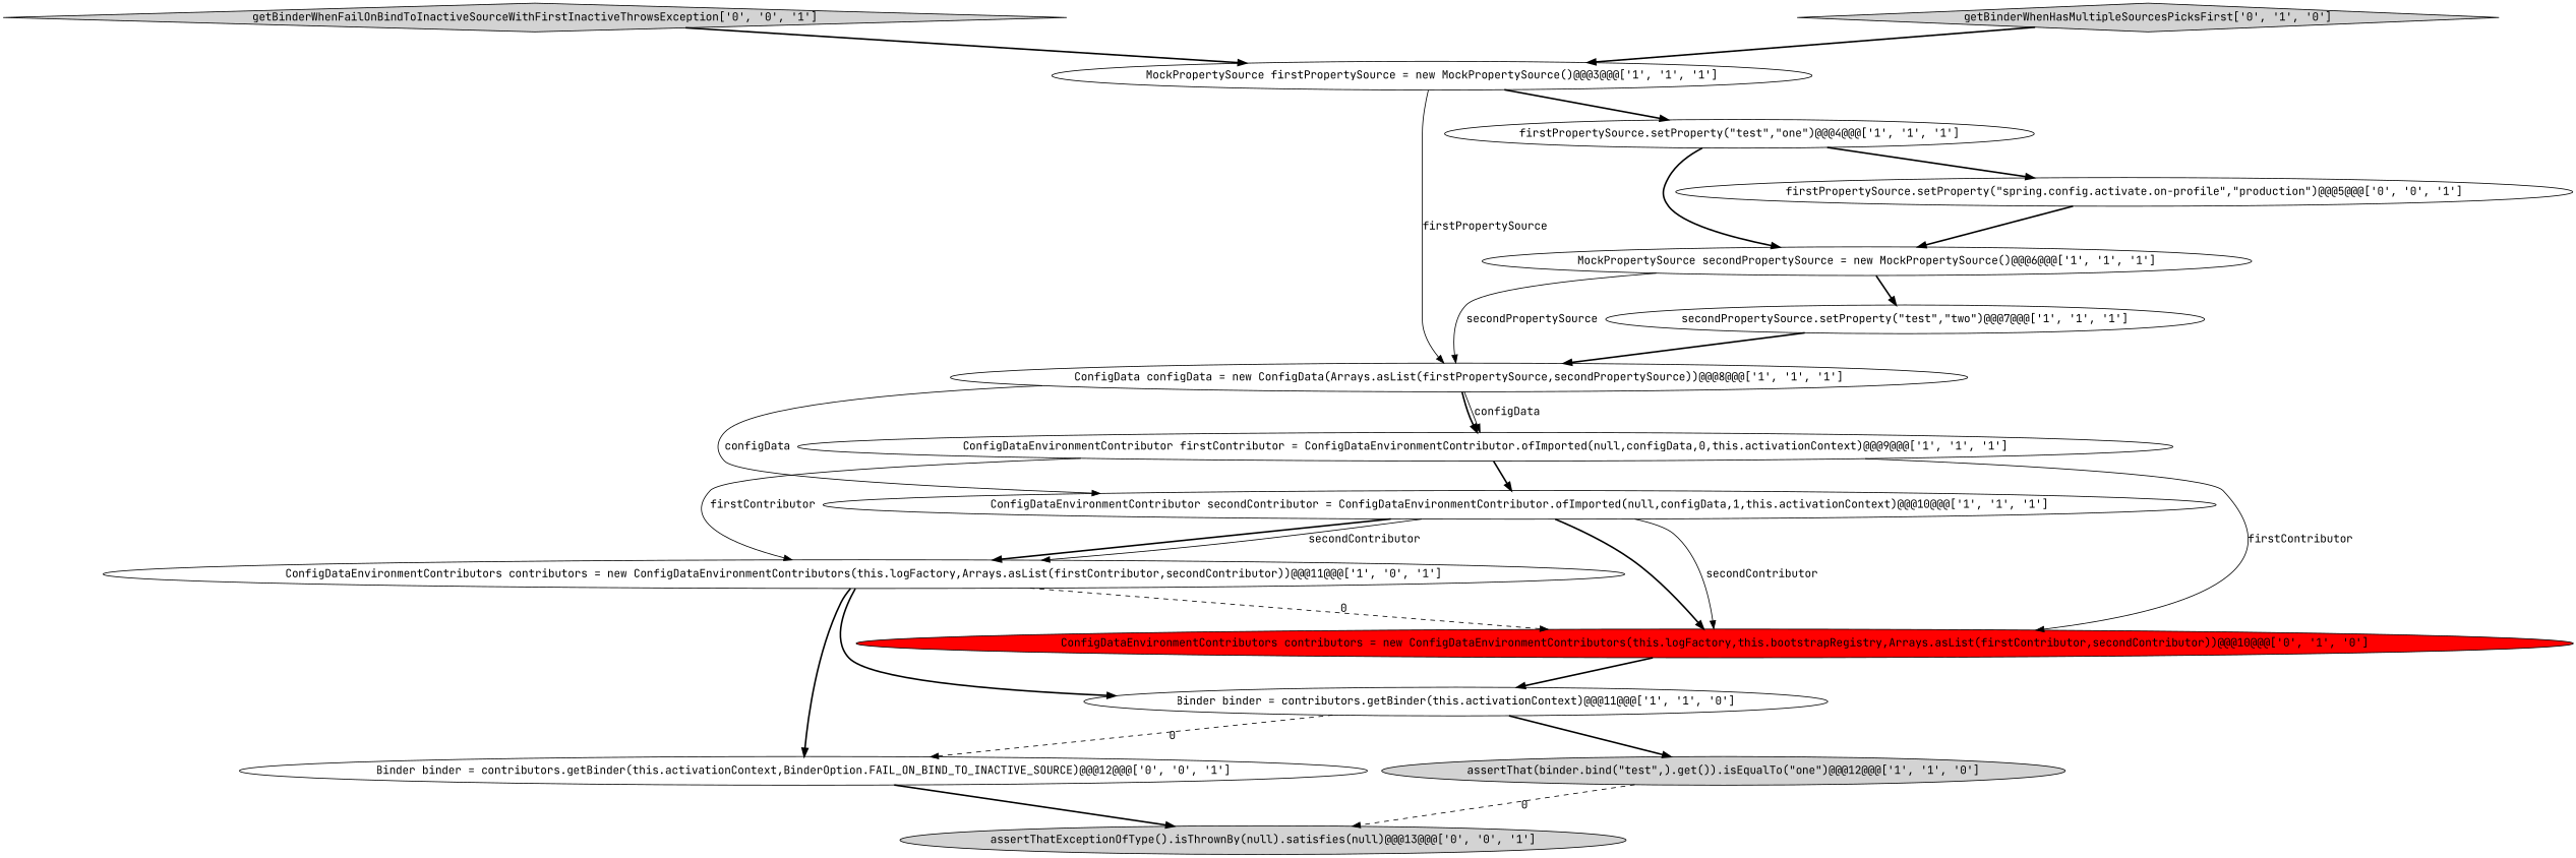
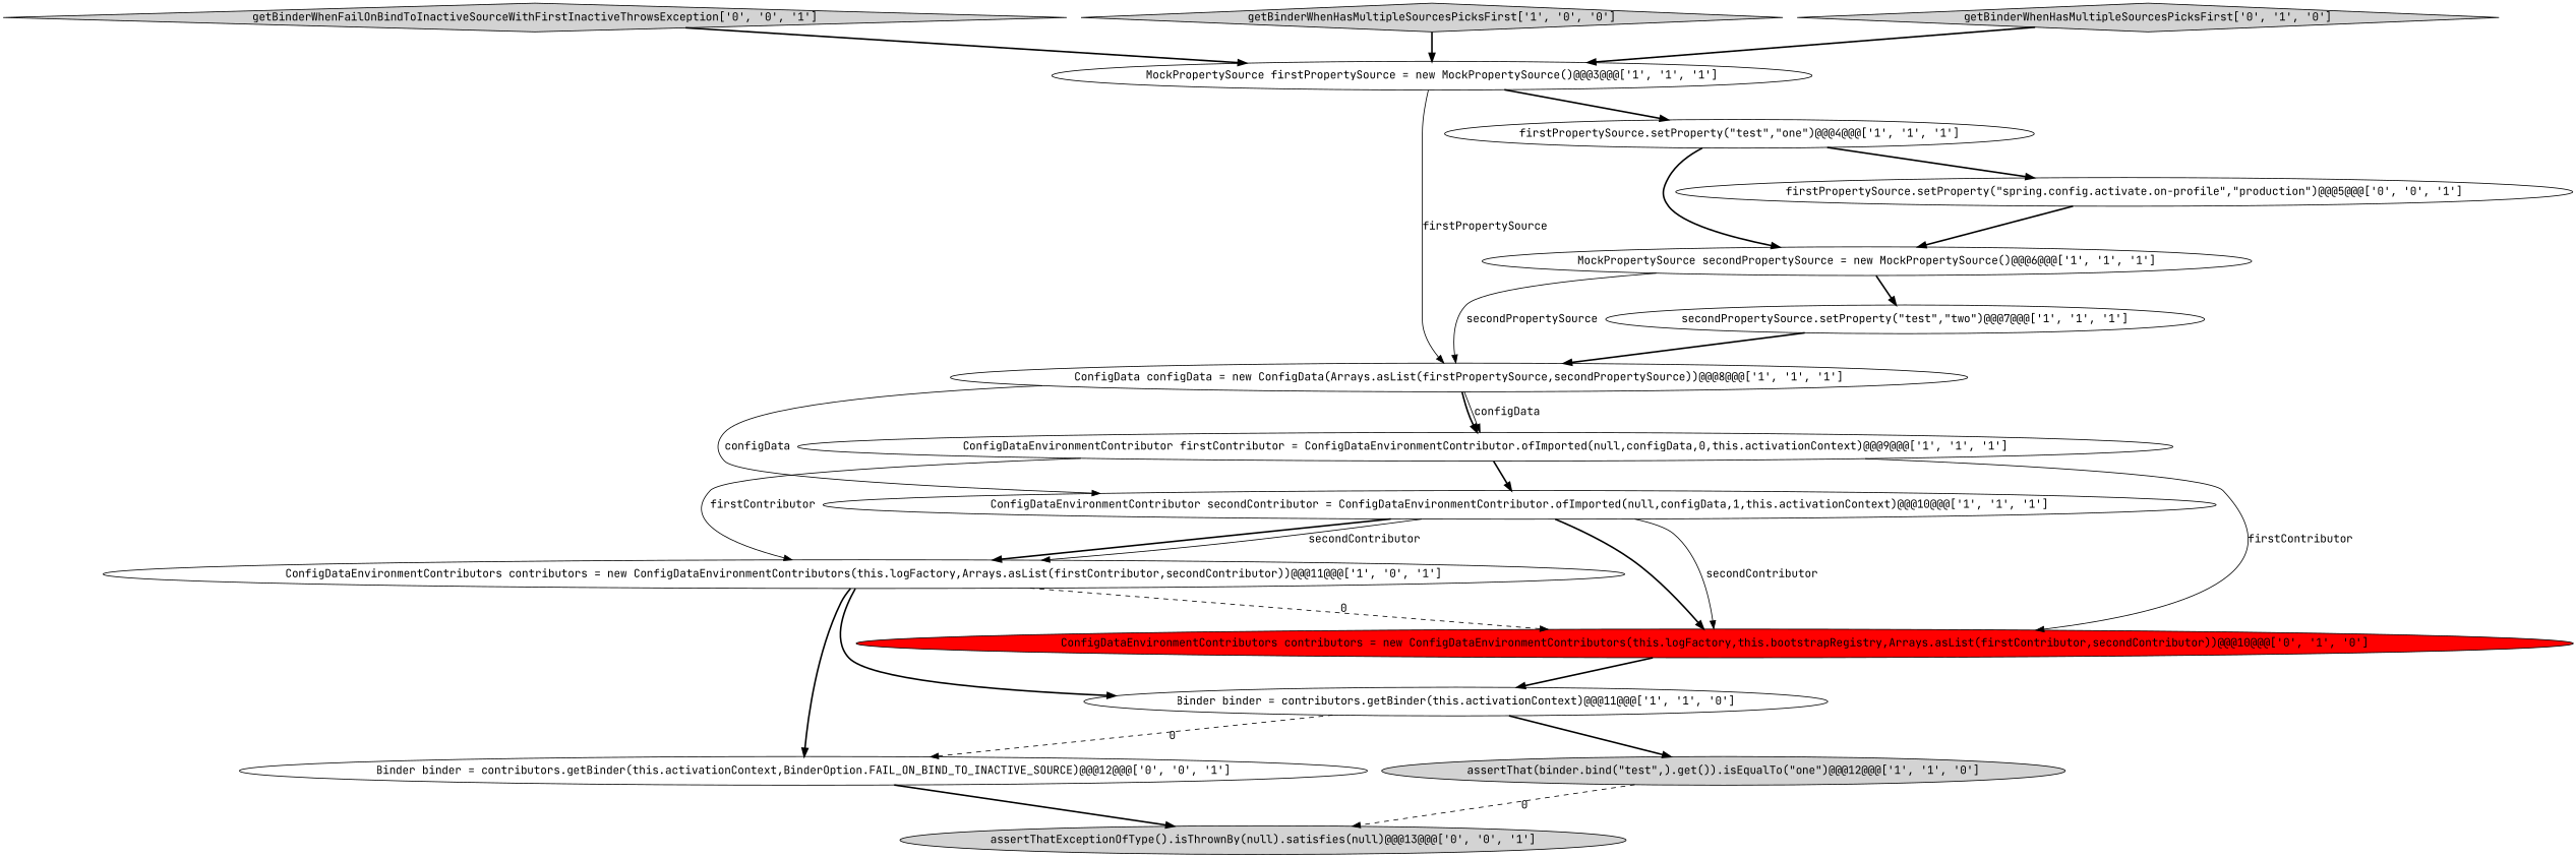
  digraph {
    fontname="JetBrains Mono"
    node [fillcolor=white shape=ellipse style=filled fontname="JetBrains Mono"]
    edge [style=bold fontname="JetBrains Mono"]
    n1 [fillcolor=red label="ConfigDataEnvironmentContributors contributors = new ConfigDataEnvironmentContributors(this.logFactory,this.bootstrapRegistry,Arrays.asList(firstContributor,secondContributor))@@@10@@@['0', '1', '0']"]
    n2 [label="Binder binder = contributors.getBinder(this.activationContext)@@@11@@@['1', '1', '0']"]
    n3 [label="Binder binder = contributors.getBinder(this.activationContext,BinderOption.FAIL_ON_BIND_TO_INACTIVE_SOURCE)@@@12@@@['0', '0', '1']"]
    n4 [fillcolor=lightgray label="assertThatExceptionOfType().isThrownBy(null).satisfies(null)@@@13@@@['0', '0', '1']"]
    n5 [fillcolor=lightgray label="assertThat(binder.bind(\"test\",).get()).isEqualTo(\"one\")@@@12@@@['1', '1', '0']"]
    n6 [label="firstPropertySource.setProperty(\"spring.config.activate.on-profile\",\"production\")@@@5@@@['0', '0', '1']"]
    n7 [label="MockPropertySource secondPropertySource = new MockPropertySource()@@@6@@@['1', '1', '1']"]
    n8 [fillcolor=lightgray label="getBinderWhenFailOnBindToInactiveSourceWithFirstInactiveThrowsException['0', '0', '1']" shape=diamond]
    n9 [label="MockPropertySource firstPropertySource = new MockPropertySource()@@@3@@@['1', '1', '1']"]
    n10 [label="ConfigDataEnvironmentContributors contributors = new ConfigDataEnvironmentContributors(this.logFactory,Arrays.asList(firstContributor,secondContributor))@@@11@@@['1', '0', '1']"]
    n11 [label="ConfigDataEnvironmentContributor firstContributor = ConfigDataEnvironmentContributor.ofImported(null,configData,0,this.activationContext)@@@9@@@['1', '1', '1']"]
    n12 [label="ConfigDataEnvironmentContributor secondContributor = ConfigDataEnvironmentContributor.ofImported(null,configData,1,this.activationContext)@@@10@@@['1', '1', '1']"]
    n13 [label="secondPropertySource.setProperty(\"test\",\"two\")@@@7@@@['1', '1', '1']"]
    n14 [label="ConfigData configData = new ConfigData(Arrays.asList(firstPropertySource,secondPropertySource))@@@8@@@['1', '1', '1']"]
+   n15 [fillcolor=lightgray label="getBinderWhenHasMultipleSourcesPicksFirst['1', '0', '0']" shape=diamond]
    n16 [fillcolor=lightgray label="getBinderWhenHasMultipleSourcesPicksFirst['0', '1', '0']" shape=diamond]
    n17 [label="firstPropertySource.setProperty(\"test\",\"one\")@@@4@@@['1', '1', '1']"]
    n1 -> n2
    n2 -> n3 [label=0 style=dashed]
    n2 -> n5
    n3 -> n4
    n5 -> n4 [label=0 style=dashed]
    n6 -> n7
    n7 -> n13
    n7 -> n14 [label=secondPropertySource style=solid]
    n8 -> n9
    n9 -> n14 [label=firstPropertySource style=solid]
    n9 -> n17
    n10 -> n1 [label=0 style=dashed]
    n10 -> n2
    n10 -> n3
    n11 -> n1 [label=firstContributor style=solid]
    n11 -> n10 [label=firstContributor style=solid]
    n11 -> n12
    n12 -> n1 [label=secondContributor style=solid]
    n12 -> n1
    n12 -> n10
    n12 -> n10 [label=secondContributor style=solid]
    n13 -> n14
    n14 -> n11
    n14 -> n11 [label=configData style=solid]
    n14 -> n12 [label=configData style=solid]
+   n15 -> n9
    n16 -> n9
    n17 -> n6
    n17 -> n7
  }
